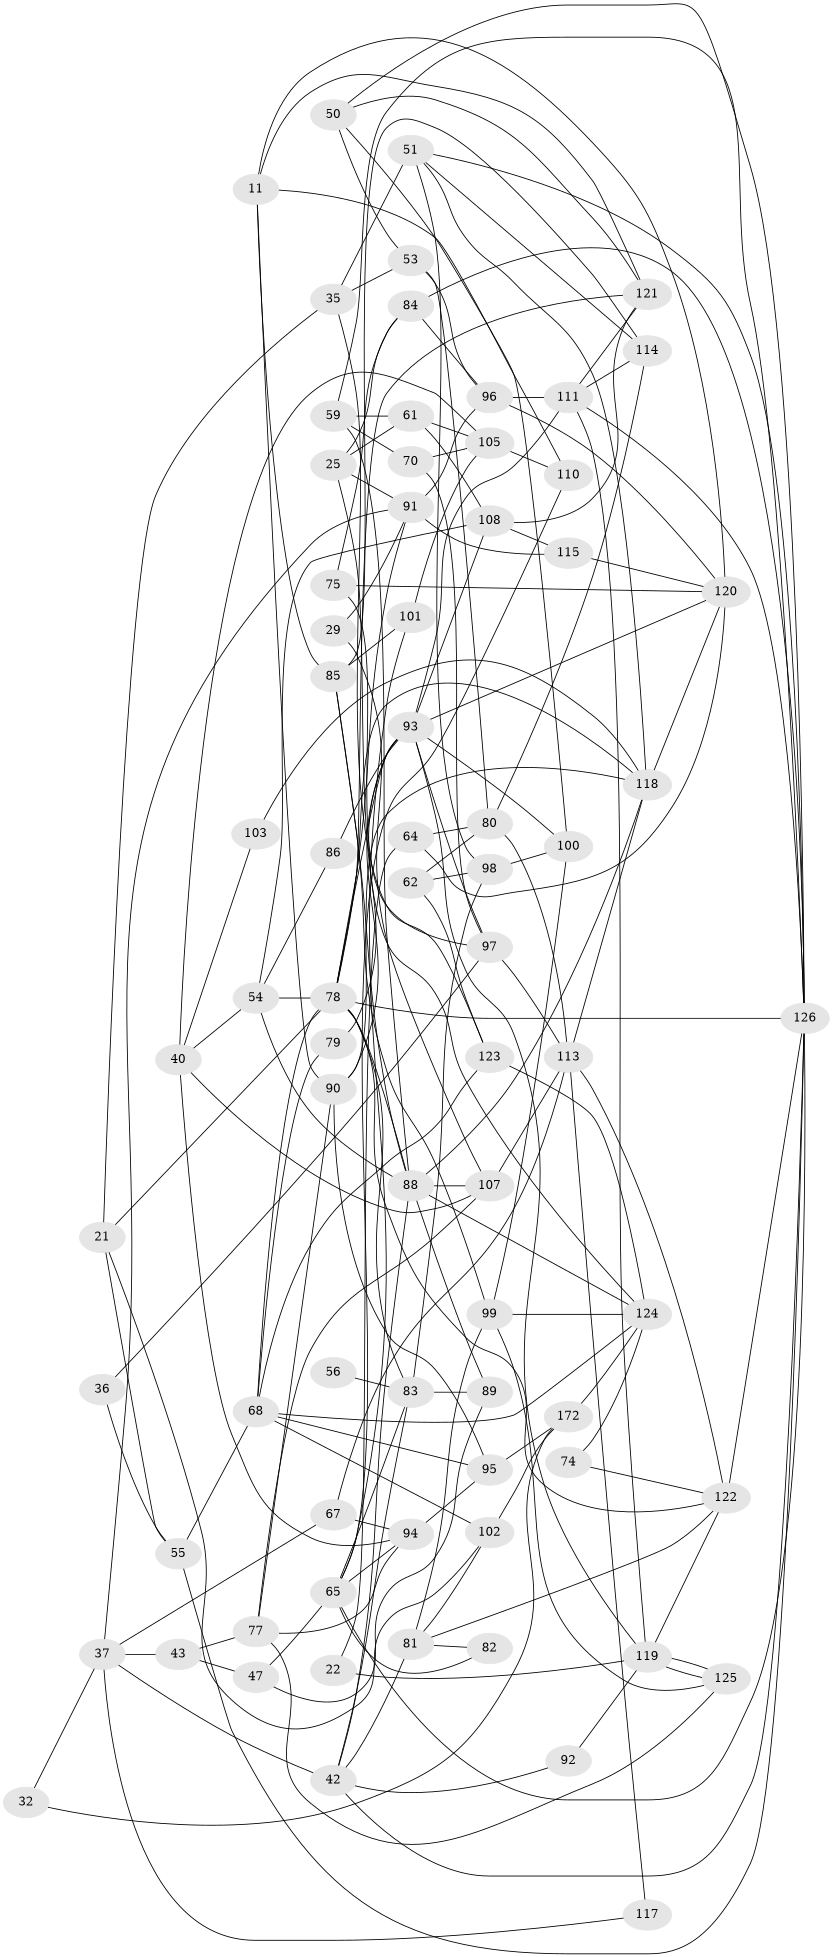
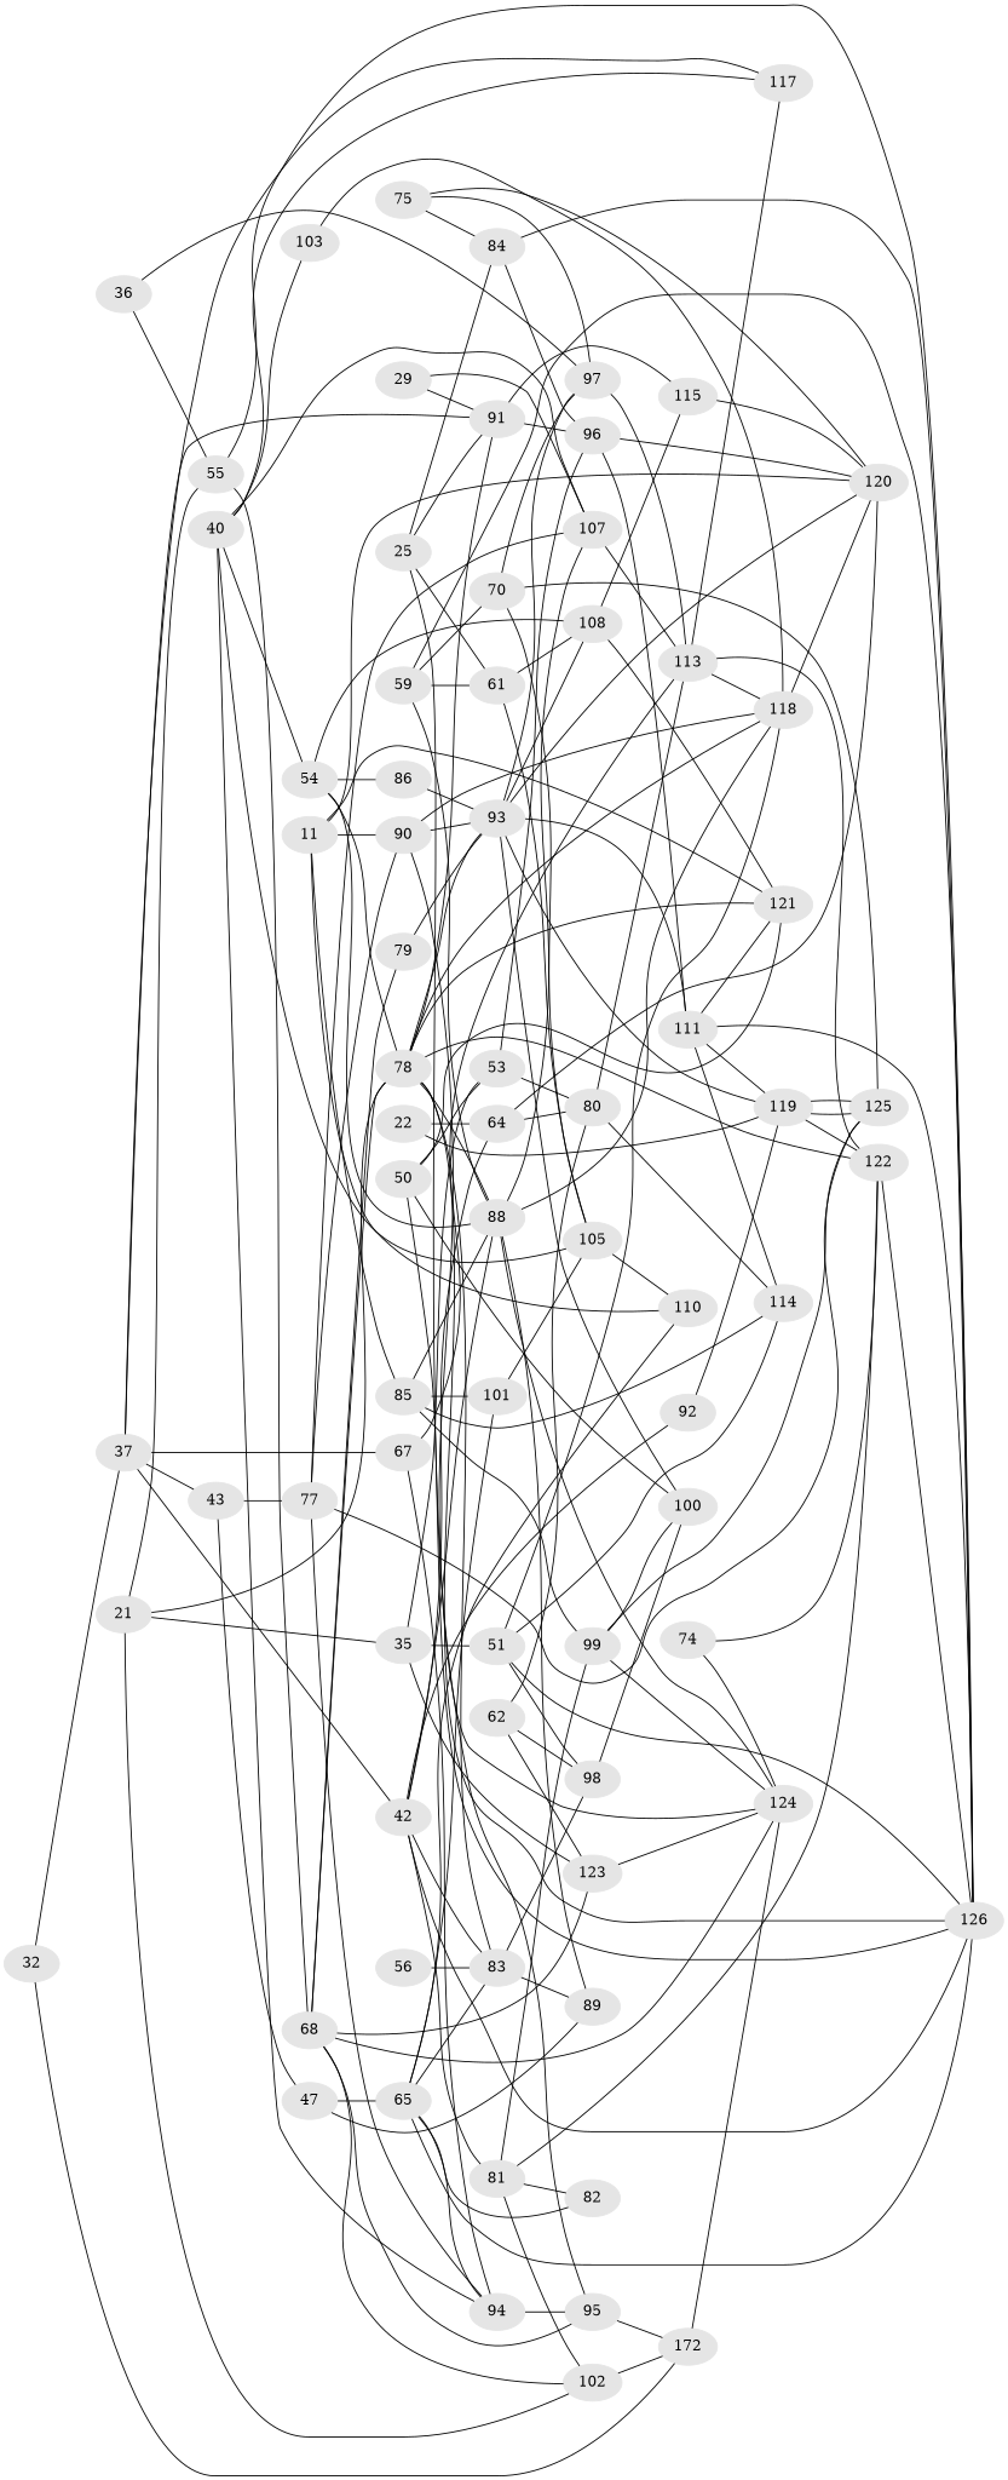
  graph {
    rankdir=LR
    node [color=gray90 style=filled]
    85 [super="+6"]
    88 [super="+2+58"]
    114
    101
    99 [super="+39"]
    11
    90 [super="+26+69"]
    110 [super="+46"]
    120 [super="+66"]
    121 [super="+87"]
    118 [super="+76"]
    95
    93 [super="+60"]
    21
    35
    55
    78 [super="+45+24+44"]
    102
    51
    53
    123
    126 [super="+48+106+104"]
    68 [super="+13+52"]
    91 [super="+63"]
    83 [super="+73"]
    122 [super="+72"]
    n27 [label=172]
    22
    64
    119 [super="+23"]
    80 [super="+1"]
    125 [super="+30"]
    25
    61
    84
    124 [super="+116"]
    105
    108 [super="+33"]
    96 [super="+4"]
    115
    29
    107 [super="+7"]
    113 [super="+16+49"]
    37 [super="+17"]
    42
    43
    67
    117
    32
    98
    36
    97
    81
    92
    47 [super="+28"]
    77
    94 [super="+57"]
    54 [super="+27"]
    86
    40
    103
    82
    89
    65 [super="+31"]
    50 [super="+18"]
    100
    111 [super="+71"]
    79
    56
    59
    70
    62
    74
    75 [super="+5"]
    85 -- 88
    85 -- 114
    85 -- 101
    85 -- 99
    88 -- 118 [weight=2]
    88 -- 124 [weight=2]
    88 -- 107 [weight=2]
    88 -- 89
    101 -- 105
    99 -- 125
    99 -- 124
    99 -- 100
    11 -- 85
    11 -- 90
    11 -- 110
    11 -- 120
    11 -- 121
    90 -- 118 [weight=2]
    90 -- 95
    90 -- 93 [weight=2]
    118 -- 120
    95 -- n27
    93 -- 120
    93 -- 119
    93 -- 108
    93 -- 97
    93 -- 100
    93 -- 111
    21 -- 35
    21 -- 55
    21 -- 78
    21 -- 102
    35 -- 51
    35 -- 53
    35 -- 123
    55 -- 126
    55 -- 68
    78 -- 88 [weight=2]
    78 -- 121 [weight=3]
    78 -- 118
    78 -- 93
    78 -- 126 [weight=4]
    78 -- 91
    78 -- 83 [weight=2]
    78 -- 122
    102 -- n27
    51 -- 114
    51 -- 118
    51 -- 126
    51 -- 98
    53 -- 80
    53 -- 96
    123 -- 124
    68 -- 95
    68 -- 78
    68 -- 102
    68 -- 123
    68 -- 124 [weight=2]
    68 -- 79
    91 -- 96
    91 -- 115
    83 -- 98
    83 -- 89 [weight=2]
    122 -- 126
    n27 -- 124
    22 -- 64
    22 -- 119
    64 -- 120
    64 -- 80
    119 -- 122 [weight=2]
    119 -- 125
    119 -- 125
    80 -- 114
    80 -- 113
    25 -- 91
    25 -- 61
    25 -- 84
    25 -- 124
    61 -- 105
    61 -- 108
    84 -- 126
    84 -- 96
    105 -- 110 [weight=2]
    108 -- 121
    108 -- 115
    96 -- 120
    96 -- 111
    115 -- 120
    29 -- 91
    29 -- 107
    107 -- 113
    113 -- 118
    113 -- 122 [weight=2]
    113 -- 117
    37 -- 91 [weight=2]
    37 -- 42
    37 -- 43
    37 -- 67
    37 -- 117
    42 -- 88
    42 -- 126 [weight=2]
    42 -- 83
+   42 -- 64
    42 -- 81
    42 -- 92
    43 -- 47
    43 -- 77
    67 -- 113
    67 -- 94
    32 -- n27
    32 -- 37
    98 -- 100
    36 -- 55
    36 -- 97
    97 -- 113
    81 -- 99
    81 -- 102
    81 -- 122
    81 -- 82
    92 -- 119
    47 -- 89
    47 -- 65
    77 -- 90
    77 -- 125
    77 -- 107
    77 -- 94
    94 -- 95 [weight=2]
    54 -- 88
    54 -- 78
    54 -- 108
    54 -- 86
    86 -- 93
    40 -- 105
    40 -- 107 [weight=2]
+   40 -- 117
    40 -- 94
    40 -- 54
    40 -- 103
    103 -- 118
    65 -- 101
    65 -- 110
    65 -- 126 [weight=2]
    65 -- 83
    65 -- 94
    65 -- 82
    50 -- 121
    50 -- 53
    50 -- 126
    50 -- 100
    111 -- 114
    111 -- 121
    111 -- 126 [weight=2]
    111 -- 119
    79 -- 93
    56 -- 83 [weight=2]
    59 -- 88
    59 -- 126 [weight=2]
    59 -- 61
    59 -- 70
+   70 -- 125
    70 -- 105
    70 -- 97
    62 -- 123
    62 -- 80
    62 -- 98
    74 -- 122
    74 -- 124
    75 -- 120
    75 -- 84
    75 -- 97 [weight=2]
  }
